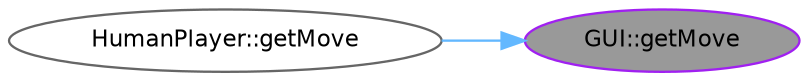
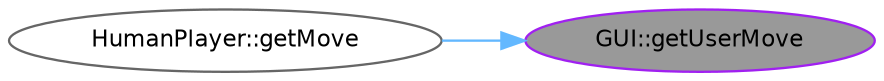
  digraph {
    rankdir=RL
    node [fontname=Helvetica fontsize=10 shape=ellipse style=filled]
-   n1 [color=purple fillcolor=grey60 fontcolor=black height=0.2 label="GUI::getMove" width=0.4]
+   n1 [color=purple fillcolor=grey60 fontcolor=black height=0.2 label="GUI::getUserMove" width=0.4]
    n2 [color=gray40 fillcolor=white height=0.2 label="HumanPlayer::getMove" width=0.4]
    n1 -> n2 [color=steelblue1 dir=back fontname=Helvetica fontsize=10 labelfontname=Helvetica labelfontsize=10 style=solid]
  }
